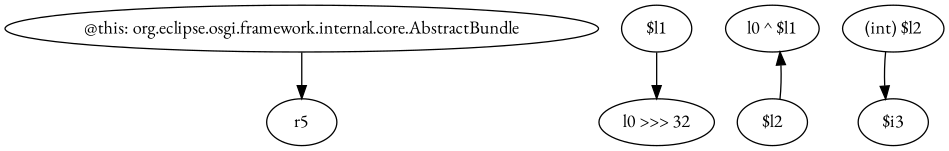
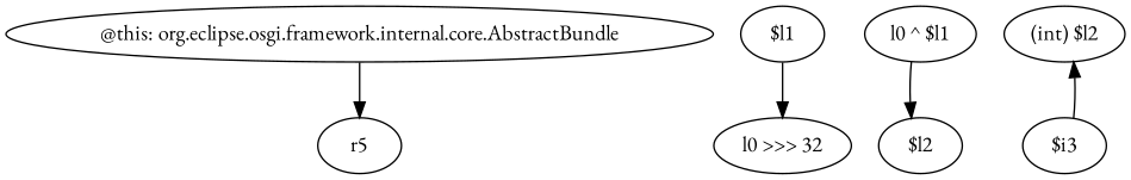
  digraph {
    fontname="EB Garamond"
    node [fontname="EB Garamond"]
    edge [fontname="EB Garamond"]
    n1 [label="@this: org.eclipse.osgi.framework.internal.core.AbstractBundle"]
    n2 [label=r5]
    n3 [label="l0 >>> 32"]
    n4 [label="$l1"]
    n5 [label="l0 ^ $l1"]
    n6 [label="$l2"]
    n7 [label="(int) $l2"]
    n8 [label="$i3"]
    n1 -> n2
    n4 -> n3
-   n6 -> n5
-   n7 -> n8
+   n5 -> n6
+   n8 -> n7
  }
